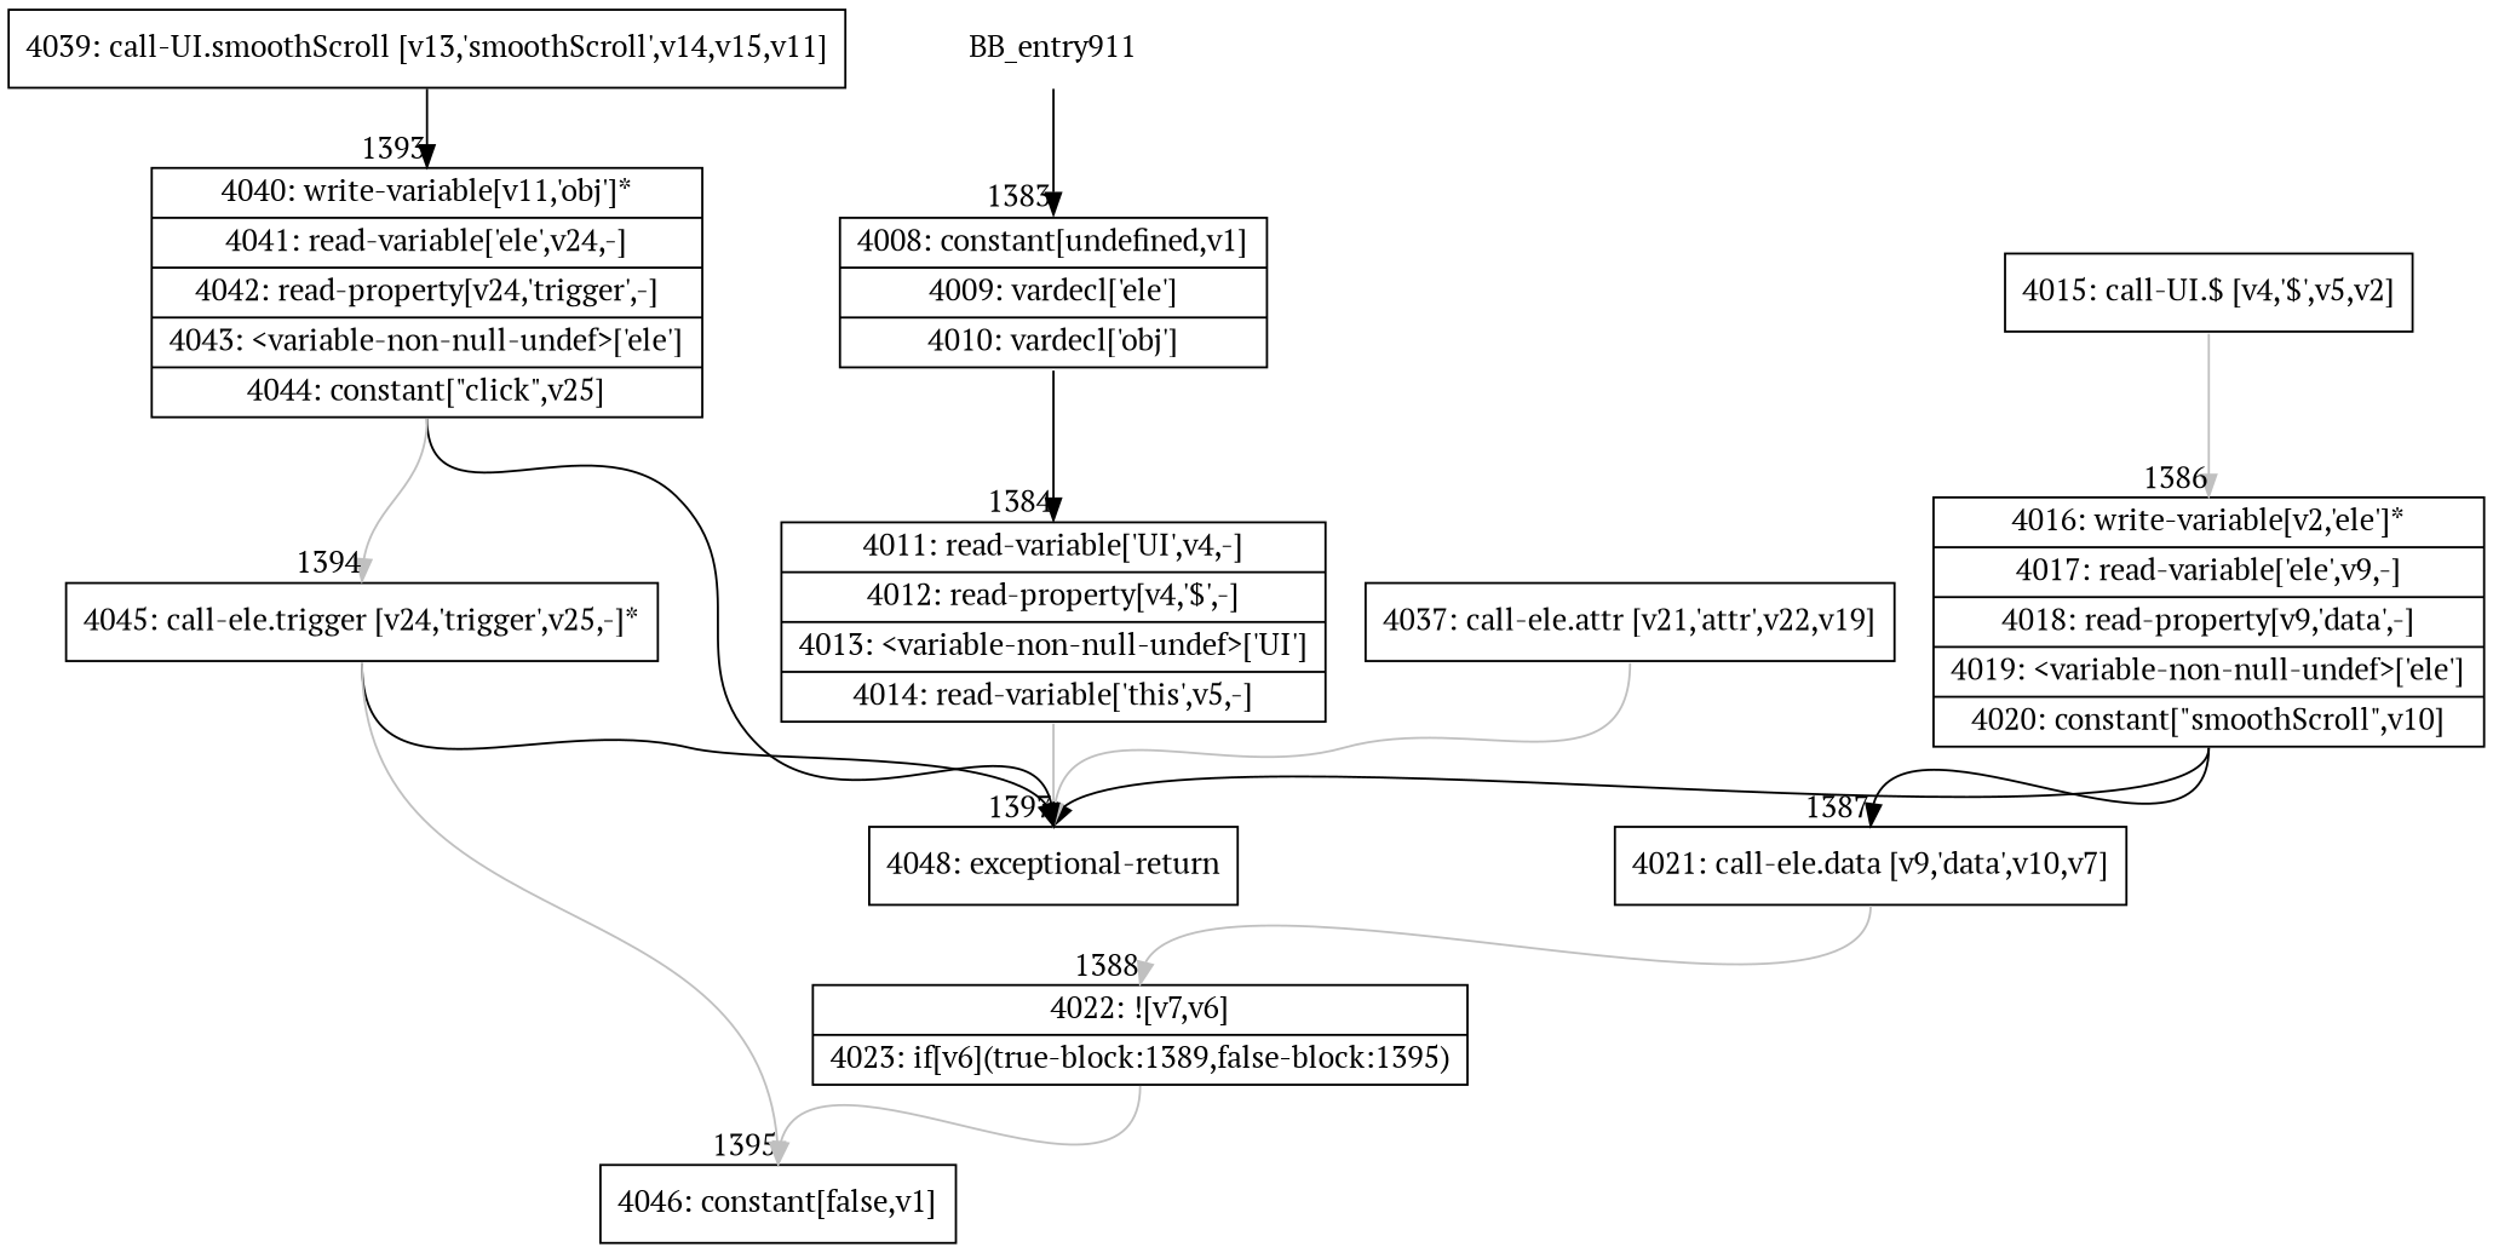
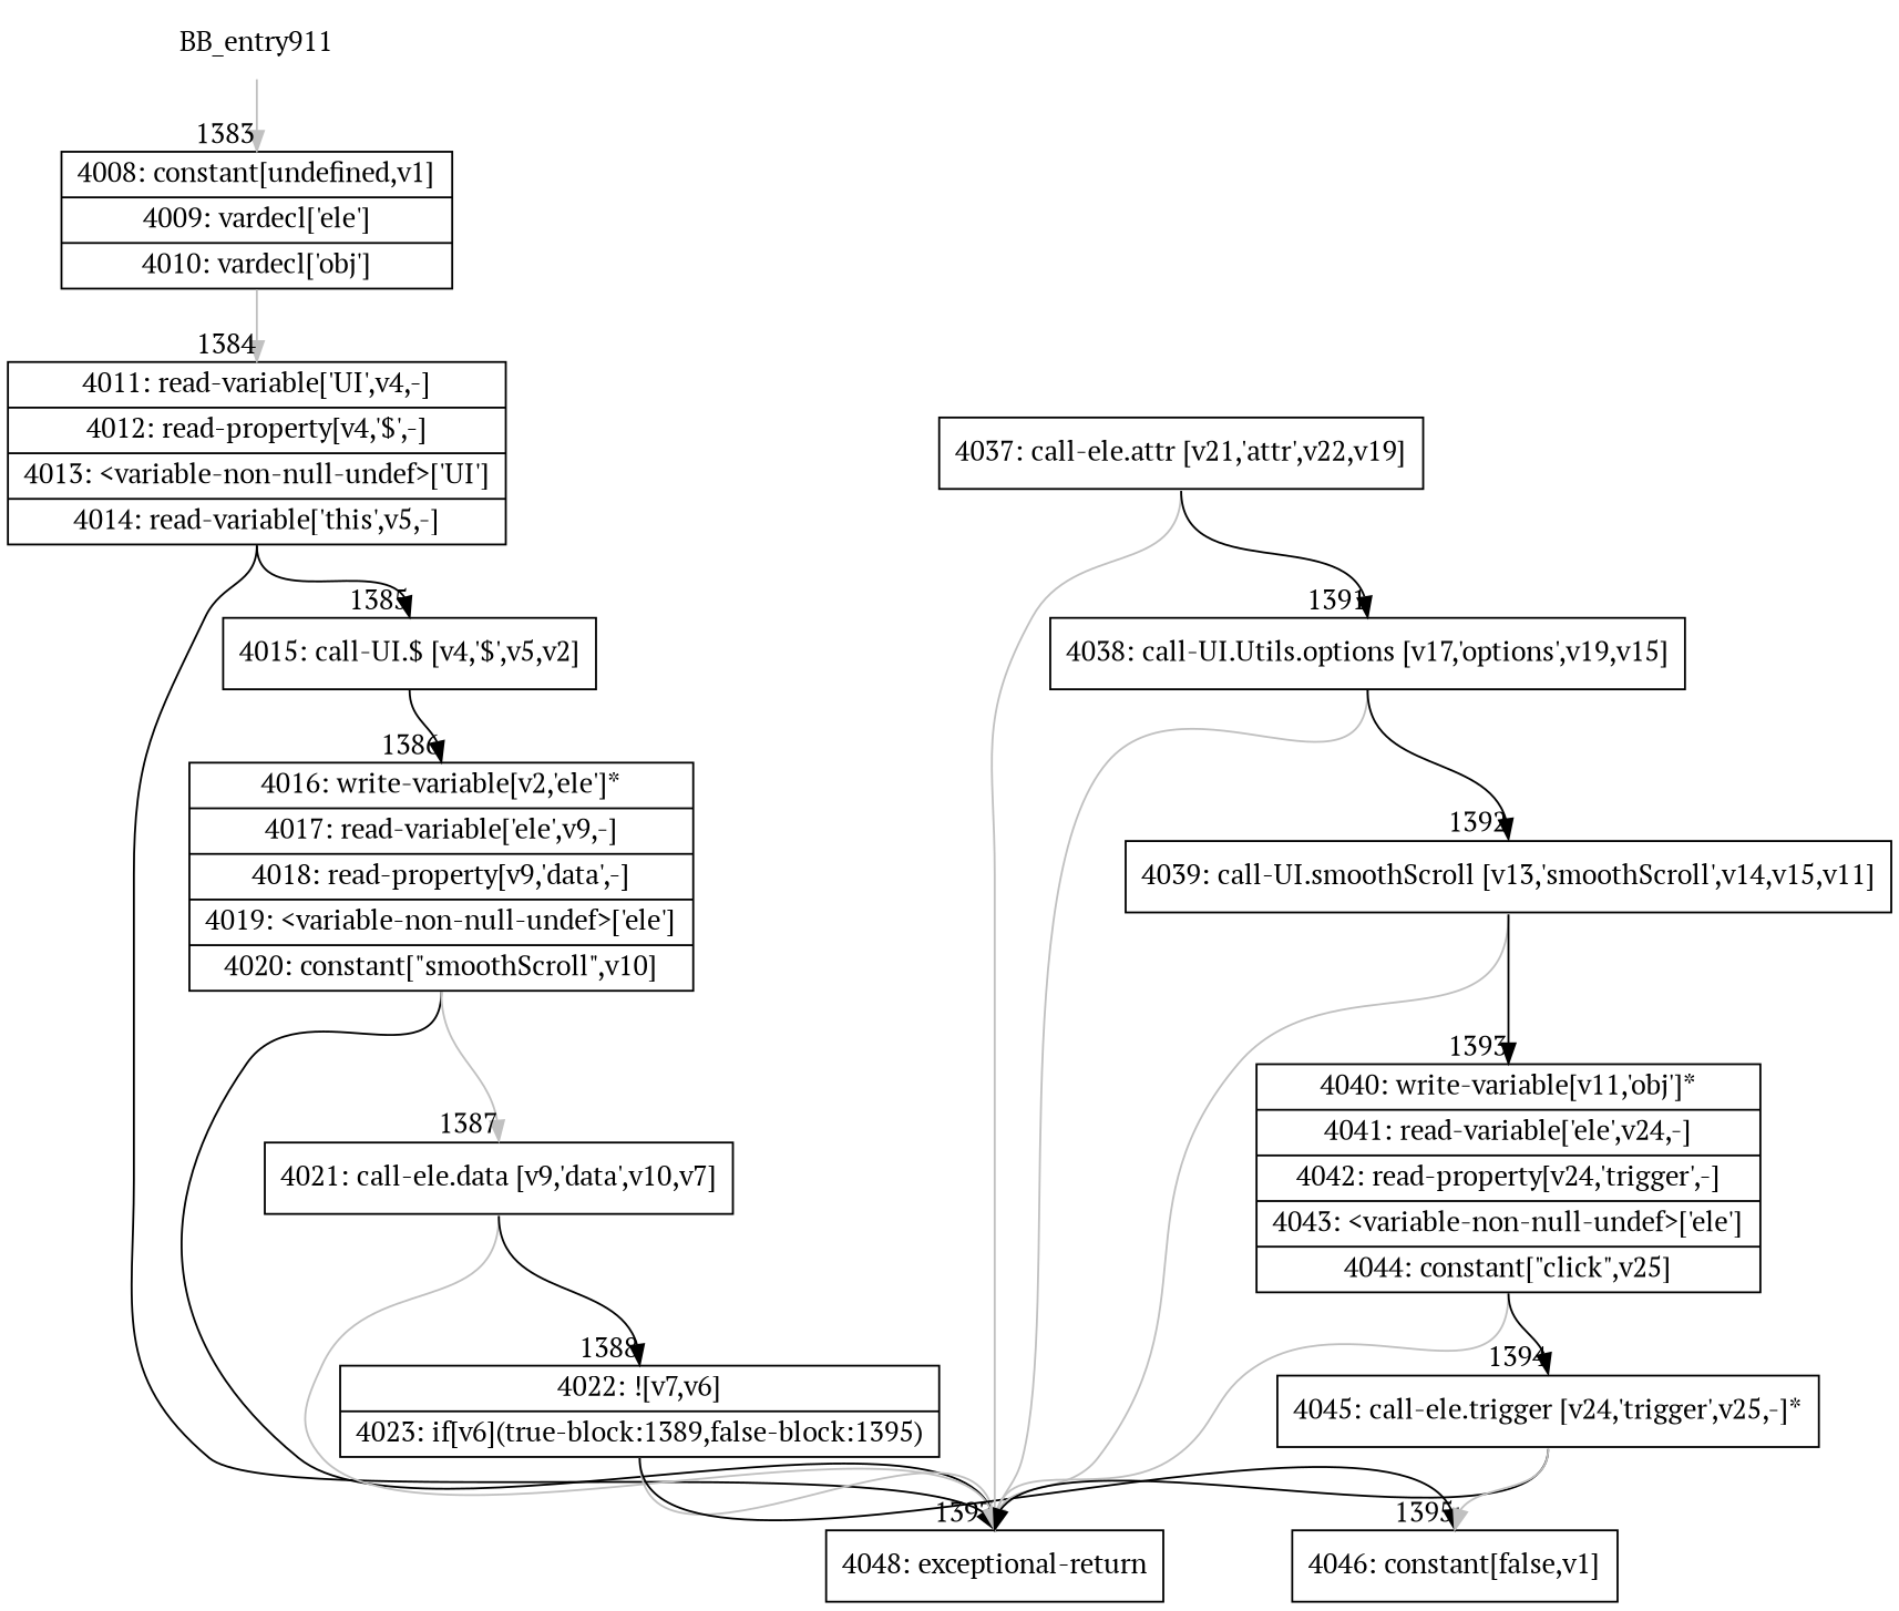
  digraph {
    fontname="PT Serif"
    rankdir=TD
    node [fontname="PT Serif" shape=record]
    edge [fontname="PT Serif" headport=n tailport=s]
    n1 [label=BB_entry911 shape=none]
    n2 [label="{4008: constant[undefined,v1]|4009: vardecl['ele']|4010: vardecl['obj']}"]
    n3 [label="{4011: read-variable['UI',v4,-]|4012: read-property[v4,'$',-]|4013: \<variable-non-null-undef\>['UI']|4014: read-variable['this',v5,-]}"]
    n4 [label="{4015: call-UI.$ [v4,'$',v5,v2]}"]
    n5 [label="{4048: exceptional-return}"]
    n6 [label="{4016: write-variable[v2,'ele']*|4017: read-variable['ele',v9,-]|4018: read-property[v9,'data',-]|4019: \<variable-non-null-undef\>['ele']|4020: constant[\"smoothScroll\",v10]}"]
    n7 [label="{4021: call-ele.data [v9,'data',v10,v7]}"]
    n8 [label="{4022: ![v7,v6]|4023: if[v6](true-block:1389,false-block:1395)}"]
    n9 [label="{4046: constant[false,v1]}"]
    n10 [label="{4037: call-ele.attr [v21,'attr',v22,v19]}"]
+   n11 [label="{4038: call-UI.Utils.options [v17,'options',v19,v15]}"]
    n12 [label="{4039: call-UI.smoothScroll [v13,'smoothScroll',v14,v15,v11]}"]
    n13 [label="{4040: write-variable[v11,'obj']*|4041: read-variable['ele',v24,-]|4042: read-property[v24,'trigger',-]|4043: \<variable-non-null-undef\>['ele']|4044: constant[\"click\",v25]}"]
    n14 [label="{4045: call-ele.trigger [v24,'trigger',v25,-]*}"]
-   n1 -> n2 [headlabel="    1383"]
-   n2 -> n3 [headlabel="      1384"]
-   n3 -> n5 [color=gray headlabel="      1397"]
-   n4 -> n6 [headlabel="      1386" color=gray]
+   n1 -> n2 [headlabel="    1383" color=gray]
+   n2 -> n3 [headlabel="      1384" color=gray]
+   n3 -> n4 [headlabel="      1385"]
+   n3 -> n5 [color=black headlabel="      1397"]
+   n4 -> n6 [headlabel="      1386"]
    n6 -> n5 [color=black]
-   n6 -> n7 [headlabel="      1387"]
-   n7 -> n8 [headlabel="      1388" color=gray]
-   n8 -> n9 [headlabel="      1395" color=gray]
+   n6 -> n7 [headlabel="      1387" color=gray]
+   n7 -> n5 [color=gray]
+   n7 -> n8 [headlabel="      1388"]
+   n8 -> n5 [color=gray]
+   n8 -> n9 [headlabel="      1395"]
    n10 -> n5 [color=gray]
+   n10 -> n11 [headlabel="      1391"]
+   n11 -> n5 [color=gray]
+   n11 -> n12 [headlabel="      1392"]
+   n12 -> n5 [color=gray]
    n12 -> n13 [headlabel="      1393"]
-   n13 -> n5 [color=black]
-   n13 -> n14 [headlabel="      1394" color=gray]
+   n13 -> n5 [color=gray]
+   n13 -> n14 [headlabel="      1394"]
    n14 -> n5 [color=black]
    n14 -> n9 [color=gray]
  }
